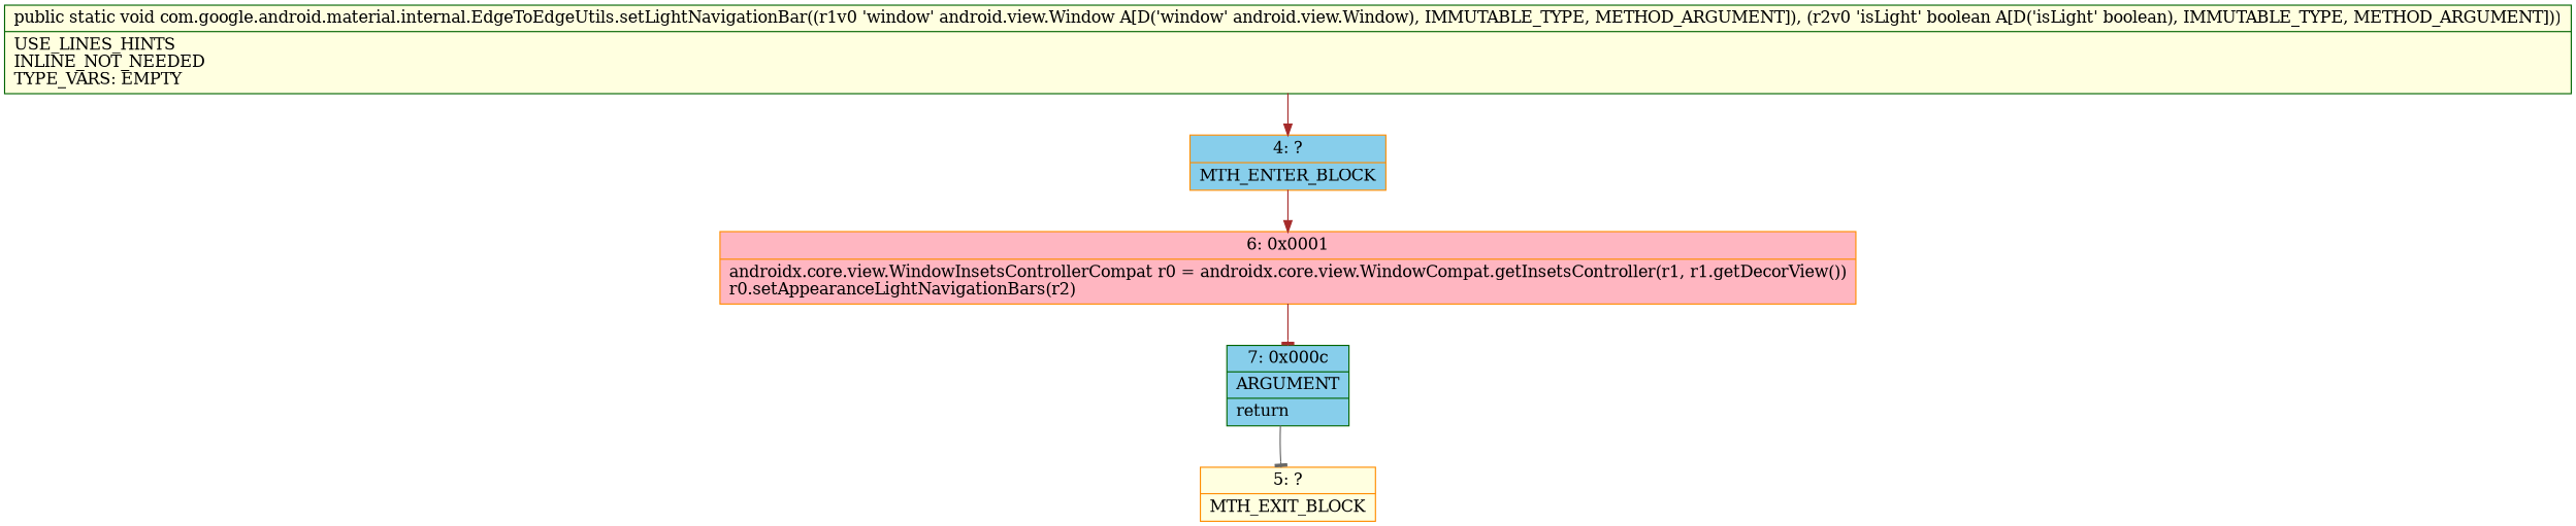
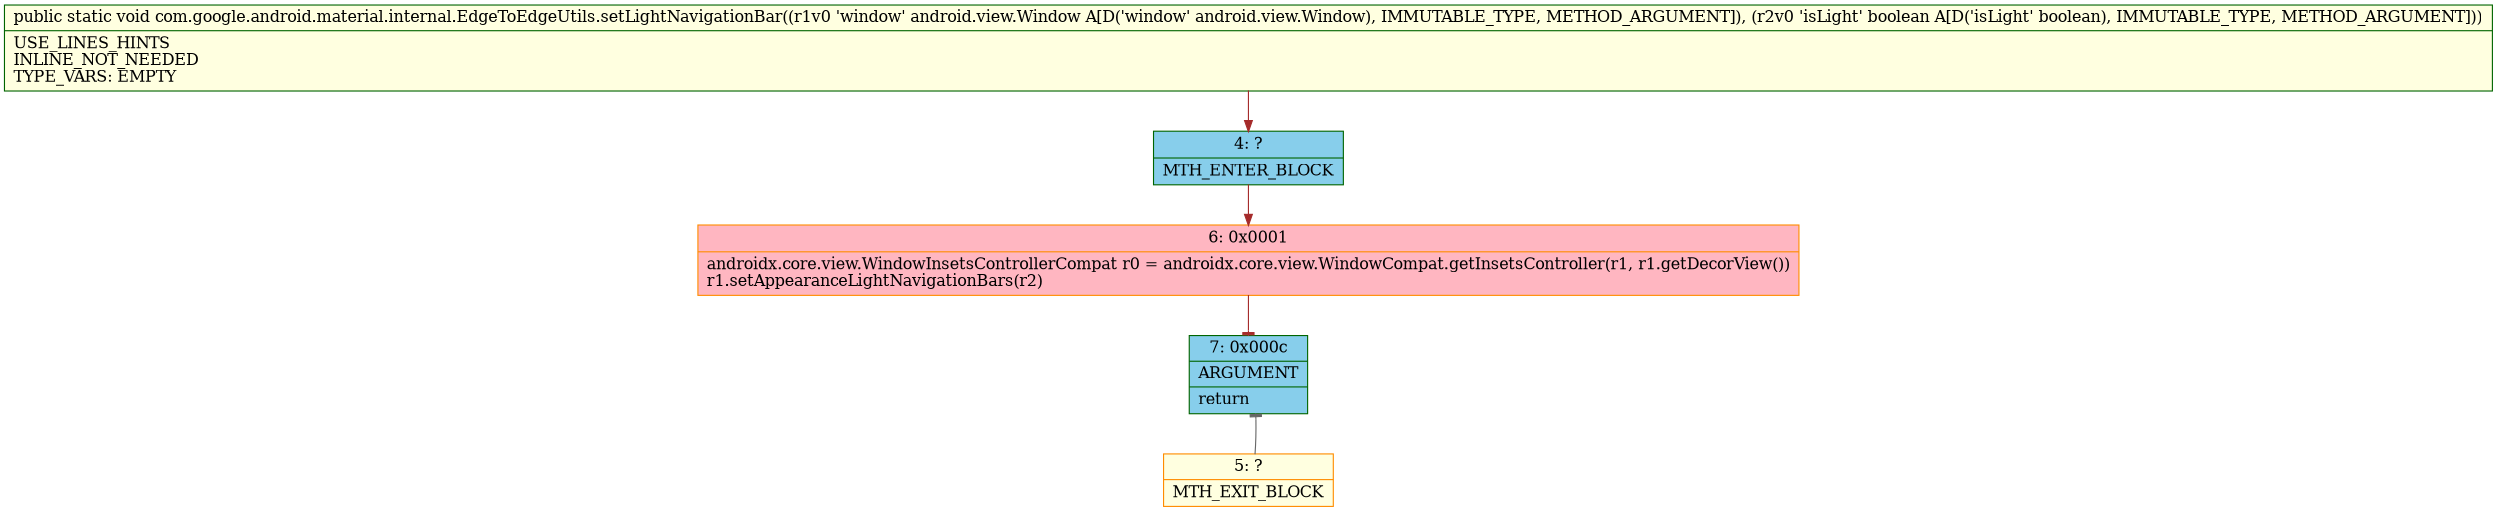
  digraph {
    node [color=darkorange fillcolor=skyblue shape=record style=filled]
    edge [arrowhead=normal color=brown]
-   n1 [label="{4\:\ ?|MTH_ENTER_BLOCK\l}"]
-   n2 [fillcolor=lightpink label="{6\:\ 0x0001|androidx.core.view.WindowInsetsControllerCompat r0 = androidx.core.view.WindowCompat.getInsetsController(r1, r1.getDecorView())\lr0.setAppearanceLightNavigationBars(r2)\l}"]
+   n1 [color=darkgreen label="{4\:\ ?|MTH_ENTER_BLOCK\l}"]
+   n2 [fillcolor=lightpink label="{6\:\ 0x0001|androidx.core.view.WindowInsetsControllerCompat r0 = androidx.core.view.WindowCompat.getInsetsController(r1, r1.getDecorView())\lr1.setAppearanceLightNavigationBars(r2)\l}"]
    n3 [color=darkgreen label="{7\:\ 0x000c|ARGUMENT\l|return\l}"]
    n4 [fillcolor=lightyellow label="{5\:\ ?|MTH_EXIT_BLOCK\l}"]
    n5 [color=darkgreen fillcolor=lightyellow label="{public static void com.google.android.material.internal.EdgeToEdgeUtils.setLightNavigationBar((r1v0 'window' android.view.Window A[D('window' android.view.Window), IMMUTABLE_TYPE, METHOD_ARGUMENT]), (r2v0 'isLight' boolean A[D('isLight' boolean), IMMUTABLE_TYPE, METHOD_ARGUMENT]))  | USE_LINES_HINTS\lINLINE_NOT_NEEDED\lTYPE_VARS: EMPTY\l}"]
    n1 -> n2
    n2 -> n3 [arrowhead=tee]
-   n3 -> n4 [arrowhead=tee color=gray40]
+   n4 -> n3 [arrowhead=tee color=gray40]
    n5 -> n1
  }
